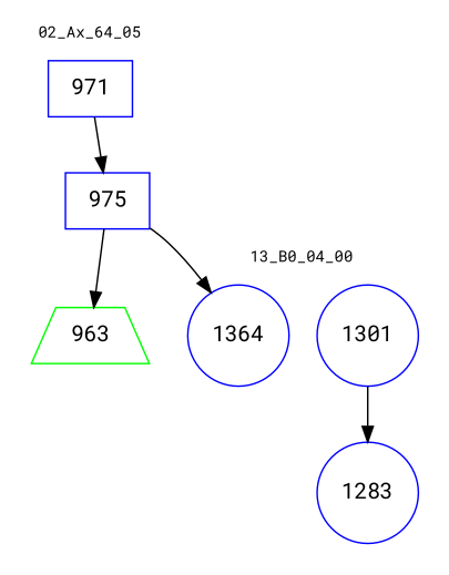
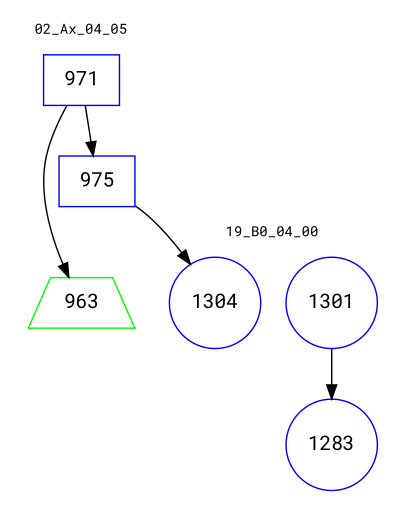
  digraph {
    fontname="Roboto Mono"
    node [color=blue fontname="Roboto Mono" shape=circle]
    edge [color=black fontname="Roboto Mono"]
    n1 [label=971 shape=box]
    n2 [color=green label=963 shape=trapezium]
    n3 [label=975 shape=box]
    n4 [label=1301]
    n5 [label=1283]
-   n6 [label=1364]
+   n6 [label=1304]
    subgraph cluster_1 {
      color=white
      fontsize=10
-     label="02_Ax_64_05"
+     label="02_Ax_04_05"
      n1
      n2
      n3
    }
    subgraph cluster_2 {
      color=white
      fontsize=10
-     label="13_B0_04_00"
+     label="19_B0_04_00"
      n4
      n5
      n6
    }
-   n3 -> n2
+   n1 -> n2
    n1 -> n3
    n3 -> n6
    n4 -> n5
  }
